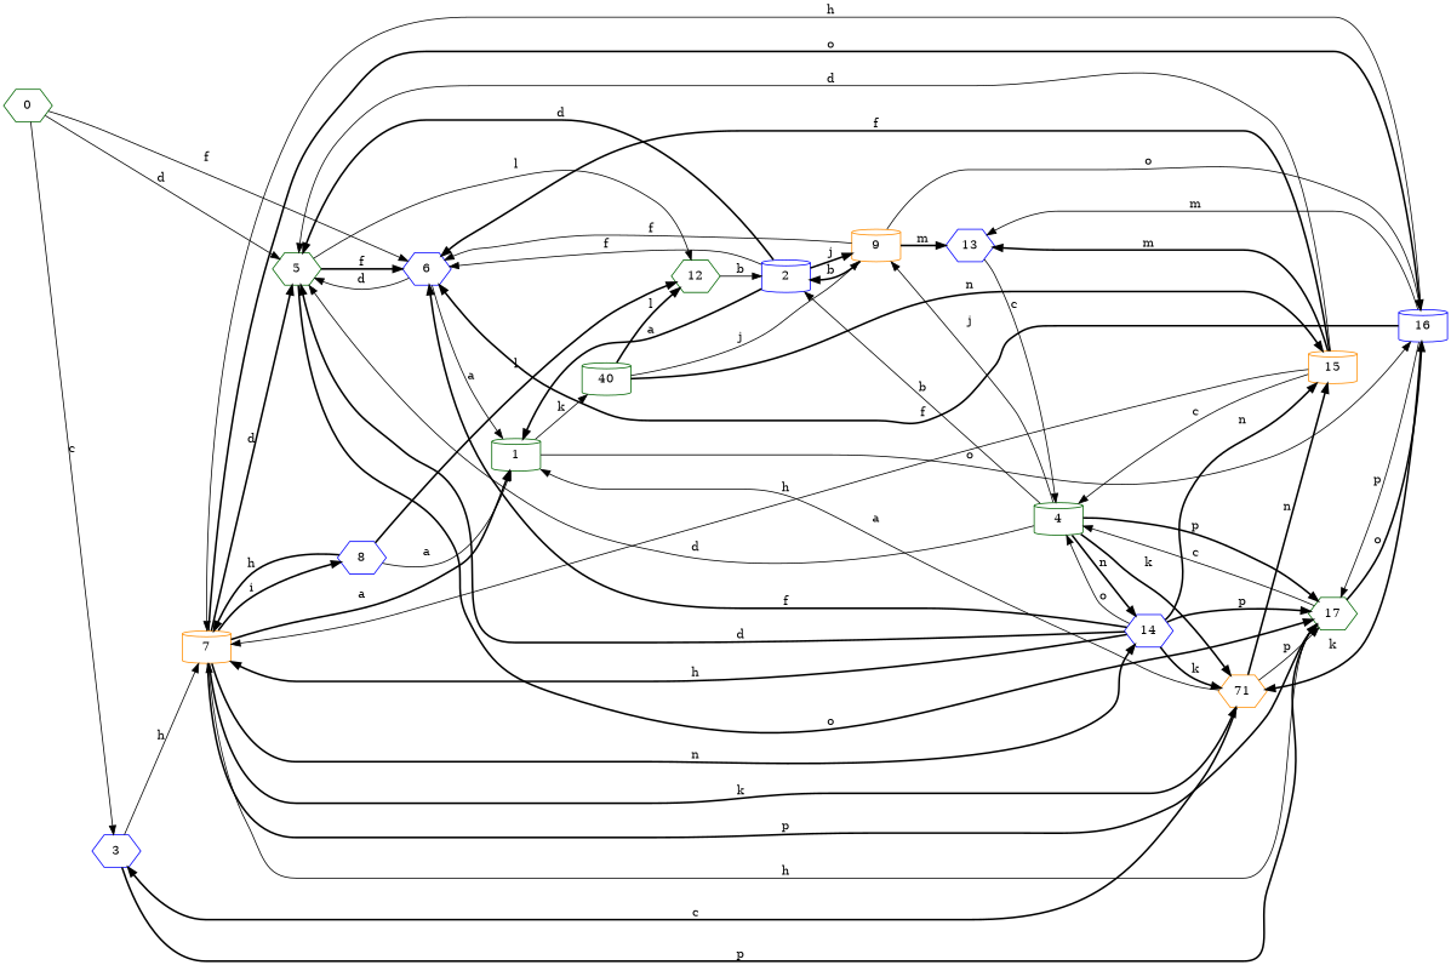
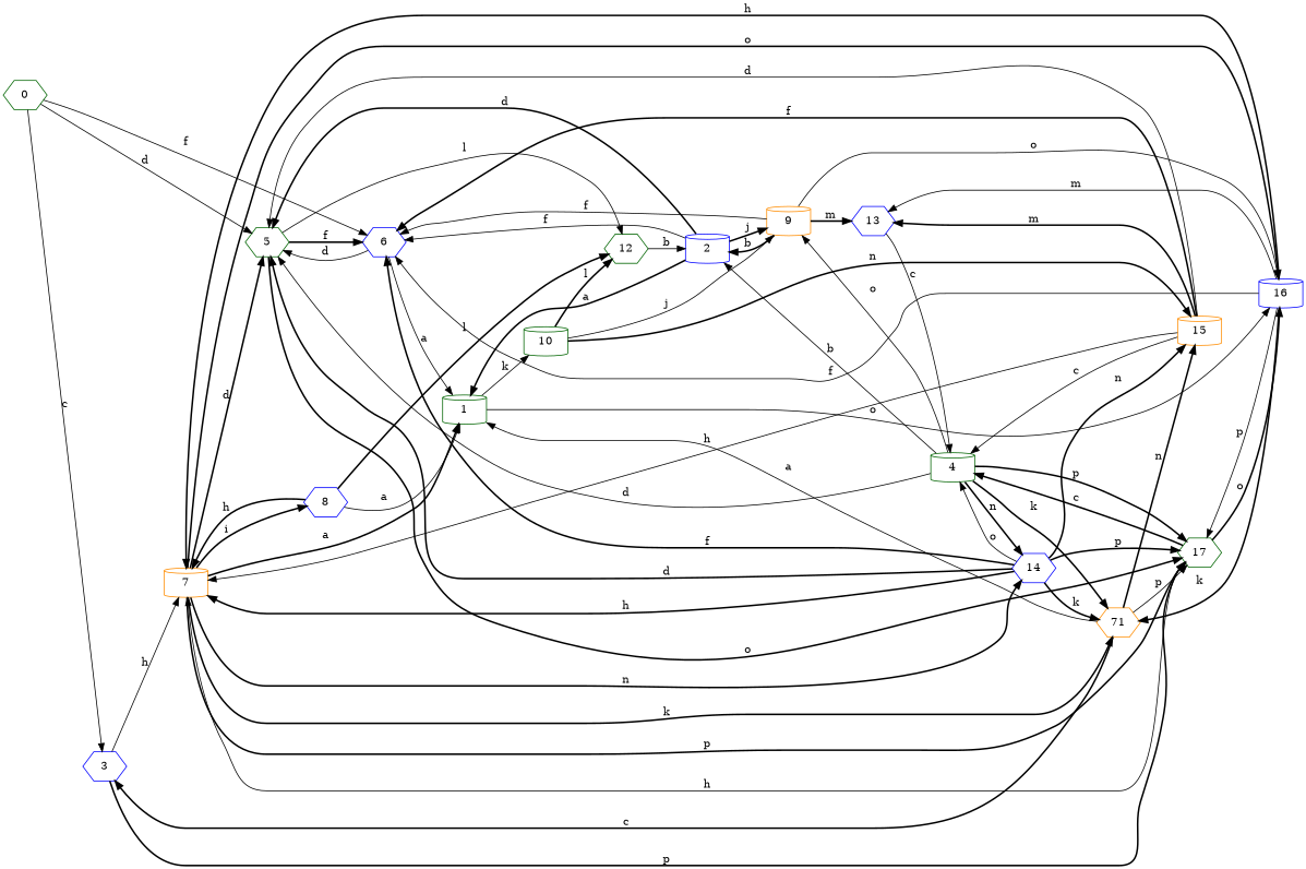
  strict digraph {
    rankdir=LR
    node [color=darkgreen shape=hexagon]
    edge [style=bold]
    0
    3 [color=blue]
    5
    6 [color=blue]
    7 [color=darkorange shape=cylinder]
    17
    12
    1 [shape=cylinder]
-   10 [shape=cylinder label=40]
+   10 [shape=cylinder]
    16 [color=blue shape=cylinder]
    9 [color=darkorange shape=cylinder]
    15 [color=darkorange shape=cylinder]
    n13 [color=darkorange label=71]
    13 [color=blue]
    2 [color=blue shape=cylinder]
    14 [color=blue]
    8 [color=blue]
    4 [shape=cylinder]
    0 -> 3 [label=c style=solid]
    0 -> 5 [label=d style=solid]
    0 -> 6 [label=f style=solid]
    3 -> 7 [label=h style=solid]
    3 -> 17 [label=p]
    5 -> 6 [label=f]
    5 -> 17 [label=o]
    5 -> 12 [label=l style=solid]
    6 -> 5 [label=d style=solid]
    6 -> 1 [label=a style=solid]
    7 -> 5 [label=d]
    7 -> 17 [label=p]
    7 -> 1 [label=a]
    7 -> 16 [label=o]
    7 -> n13 [label=k]
    7 -> 14 [label=n]
    7 -> 8 [label=i]
    17 -> 7 [label=h style=solid]
    17 -> 16 [label=o]
-   17 -> 4 [label=c style=solid]
+   17 -> 4 [label=c]
    12 -> 2 [label=b style=solid]
    1 -> 10 [label=k style=solid]
    1 -> 16 [label=o style=solid]
    10 -> 12 [label=l]
    10 -> 9 [label=j style=solid]
    10 -> 15 [label=n]
-   16 -> 6 [label=f]
-   16 -> 7 [label=h style=solid]
+   16 -> 6 [label=f style=solid]
+   16 -> 7 [label=h]
    16 -> 17 [label=p style=solid]
    16 -> n13 [label=k]
    16 -> 13 [label=m style=solid]
    9 -> 6 [label=f style=solid]
    9 -> 16 [label=o style=solid]
    9 -> 13 [label=m]
    9 -> 2 [label=b]
    15 -> 5 [label=d style=solid]
    15 -> 6 [label=f]
    15 -> 7 [label=h style=solid]
    15 -> 13 [label=m]
    15 -> 4 [label=c style=solid]
    n13 -> 3 [label=c]
    n13 -> 17 [label=p style=solid]
    n13 -> 1 [label=a style=solid]
    n13 -> 15 [label=n]
    13 -> 4 [label=c style=solid]
    2 -> 5 [label=d]
    2 -> 6 [label=f style=solid]
    2 -> 1 [label=a]
    2 -> 9 [label=j]
    14 -> 5 [label=d]
    14 -> 6 [label=f]
    14 -> 7 [label=h]
    14 -> 17 [label=p]
    14 -> 15 [label=n]
    14 -> n13 [label=k]
    14 -> 4 [label=o style=solid]
    8 -> 7 [label=h]
    8 -> 12 [label=l]
    8 -> 1 [label=a style=solid]
    4 -> 5 [label=d style=solid]
    4 -> 17 [label=p]
-   4 -> 9 [label=j style=solid]
+   4 -> 9 [label=o style=solid]
    4 -> n13 [label=k]
    4 -> 2 [label=b style=solid]
    4 -> 14 [label=n]
  }
